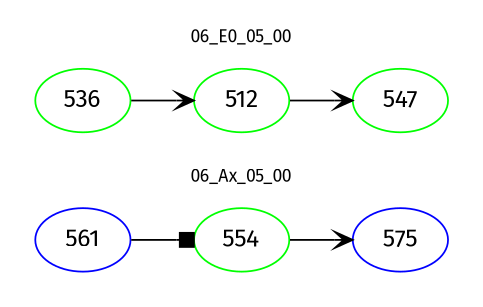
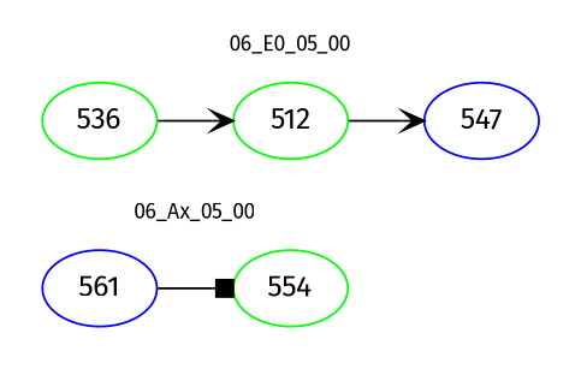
  digraph {
    fontname="Fira Sans"
    rankdir=LR
    node [color=blue fontname="Fira Sans"]
    edge [arrowhead=vee color=black fontname="Fira Sans"]
    n1 [label=561]
    n2 [color=green label=554]
-   n3 [label=575]
    n4 [color=green label=536]
    n5 [color=green label=512]
-   n6 [color=green label=547]
+   n6 [label=547]
    subgraph cluster_1 {
      color=white
      fontsize=10
      label="06_Ax_05_00"
      n1
      n2
-     n3
    }
    subgraph cluster_2 {
      color=white
      fontsize=10
      label="06_E0_05_00"
      n4
      n5
      n6
    }
    n1 -> n2 [arrowhead=box]
-   n2 -> n3
    n4 -> n5
    n5 -> n6
  }
